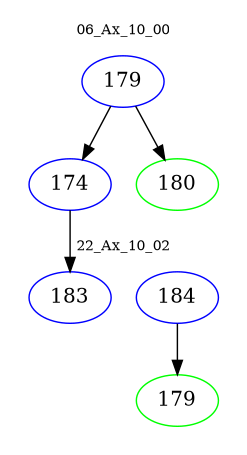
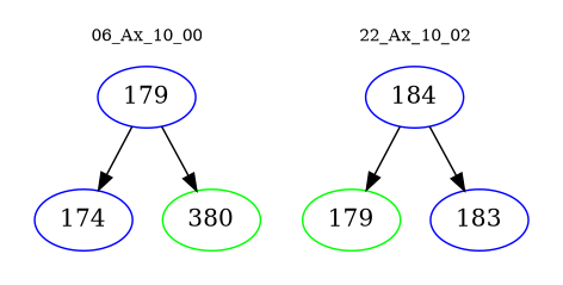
  digraph {
    node [color=blue]
    edge [color=black]
    n1 [label=179]
    n2 [label=174]
-   n3 [color=green label=180]
+   n3 [color=green label=380]
    n4 [label=184]
    n5 [color=green label=179]
    n6 [label=183]
    subgraph cluster_1 {
      color=white
      fontsize=10
      label="06_Ax_10_00"
      n1
      n2
      n3
    }
    subgraph cluster_2 {
      color=white
      fontsize=10
      label="22_Ax_10_02"
      n4
      n5
      n6
    }
    n1 -> n2
    n1 -> n3
    n4 -> n5
-   n2 -> n6
+   n4 -> n6
  }
